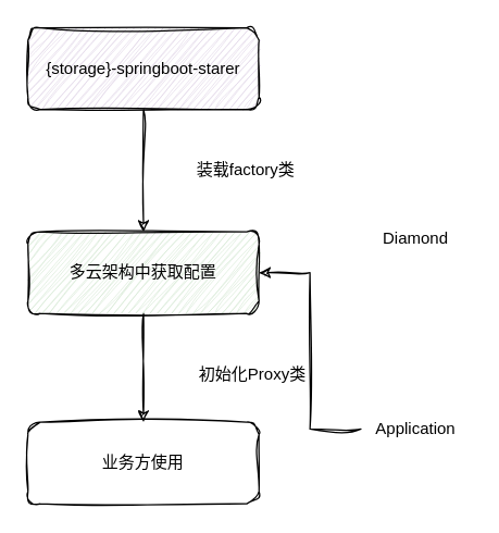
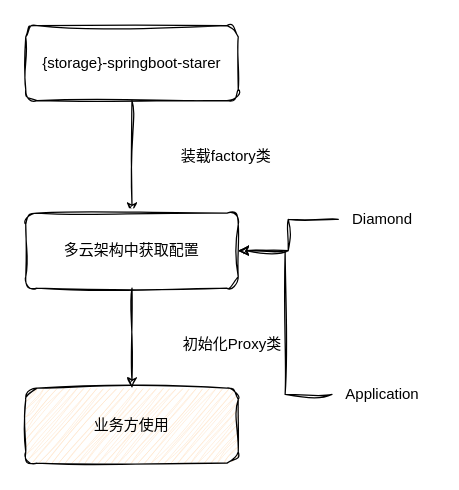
  <mxCell id="0" />
  <mxCell id="1" parent="0" />
  <mxCell id="2" value="" style="edgeStyle=orthogonalEdgeStyle;rounded=0;sketch=1;hachureGap=4;jiggle=2;curveFitting=1;orthogonalLoop=1;jettySize=auto;html=1;" edge="1" parent="1" source="3" target="5"><mxGeometry relative="1" as="geometry" /></mxCell>
- <mxCell id="3" value="{storage}-springboot-starer" style="rounded=1;whiteSpace=wrap;html=1;sketch=1;hachureGap=4;jiggle=2;curveFitting=1;fillColor=#e1d5e7;" vertex="1" parent="1"><mxGeometry x="20" y="20" width="170" height="60" as="geometry" /></mxCell>
+ <mxCell id="3" value="{storage}-springboot-starer" style="rounded=1;whiteSpace=wrap;html=1;sketch=1;hachureGap=4;jiggle=2;curveFitting=1;" vertex="1" parent="1"><mxGeometry x="20" y="20" width="170" height="60" as="geometry" /></mxCell>
  <mxCell id="4" value="" style="edgeStyle=orthogonalEdgeStyle;rounded=0;sketch=1;hachureGap=4;jiggle=2;curveFitting=1;orthogonalLoop=1;jettySize=auto;html=1;" edge="1" parent="1" source="5" target="7"><mxGeometry relative="1" as="geometry" /></mxCell>
- <mxCell id="5" value="多云架构中获取配置" style="rounded=1;whiteSpace=wrap;html=1;sketch=1;hachureGap=4;jiggle=2;curveFitting=1;fillColor=#d5e8d4;" vertex="1" parent="1"><mxGeometry x="20" y="170" width="170" height="60" as="geometry" /></mxCell>
+ <mxCell id="5" value="多云架构中获取配置" style="rounded=1;whiteSpace=wrap;html=1;sketch=1;hachureGap=4;jiggle=2;curveFitting=1;" vertex="1" parent="1"><mxGeometry x="20" y="170" width="170" height="60" as="geometry" /></mxCell>
  <mxCell id="6" value="初始化Proxy类" style="text;html=1;align=center;verticalAlign=middle;resizable=0;points=[];autosize=1;strokeColor=none;fillColor=none;" vertex="1" parent="1"><mxGeometry x="135" y="260" width="100" height="30" as="geometry" /></mxCell>
- <mxCell id="7" value="业务方使用" style="rounded=1;whiteSpace=wrap;html=1;sketch=1;hachureGap=4;jiggle=2;curveFitting=1;" vertex="1" parent="1"><mxGeometry x="20" y="310" width="170" height="60" as="geometry" /></mxCell>
+ <mxCell id="7" value="业务方使用" style="rounded=1;whiteSpace=wrap;html=1;sketch=1;hachureGap=4;jiggle=2;curveFitting=1;fillColor=#ffe6cc;" vertex="1" parent="1"><mxGeometry x="20" y="310" width="170" height="60" as="geometry" /></mxCell>
  <mxCell id="8" value="装载factory类" style="text;html=1;align=center;verticalAlign=middle;resizable=0;points=[];autosize=1;strokeColor=none;fillColor=none;" vertex="1" parent="1"><mxGeometry x="130" y="110" width="100" height="30" as="geometry" /></mxCell>
+ <mxCell id="9" style="edgeStyle=orthogonalEdgeStyle;rounded=0;sketch=1;hachureGap=4;jiggle=2;curveFitting=1;orthogonalLoop=1;jettySize=auto;html=1;entryX=1;entryY=0.5;entryDx=0;entryDy=0;" edge="1" parent="1" source="10" target="5"><mxGeometry relative="1" as="geometry" /></mxCell>
  <mxCell id="10" value="Diamond" style="text;html=1;align=center;verticalAlign=middle;resizable=0;points=[];autosize=1;strokeColor=none;fillColor=none;" vertex="1" parent="1"><mxGeometry x="270" y="160" width="70" height="30" as="geometry" /></mxCell>
  <mxCell id="11" style="edgeStyle=orthogonalEdgeStyle;rounded=0;sketch=1;hachureGap=4;jiggle=2;curveFitting=1;orthogonalLoop=1;jettySize=auto;html=1;entryX=1;entryY=0.5;entryDx=0;entryDy=0;" edge="1" parent="1" source="12" target="5"><mxGeometry relative="1" as="geometry" /></mxCell>
  <mxCell id="12" value="Application" style="text;html=1;align=center;verticalAlign=middle;resizable=0;points=[];autosize=1;strokeColor=none;fillColor=none;" vertex="1" parent="1"><mxGeometry x="265" y="300" width="80" height="30" as="geometry" /></mxCell>
